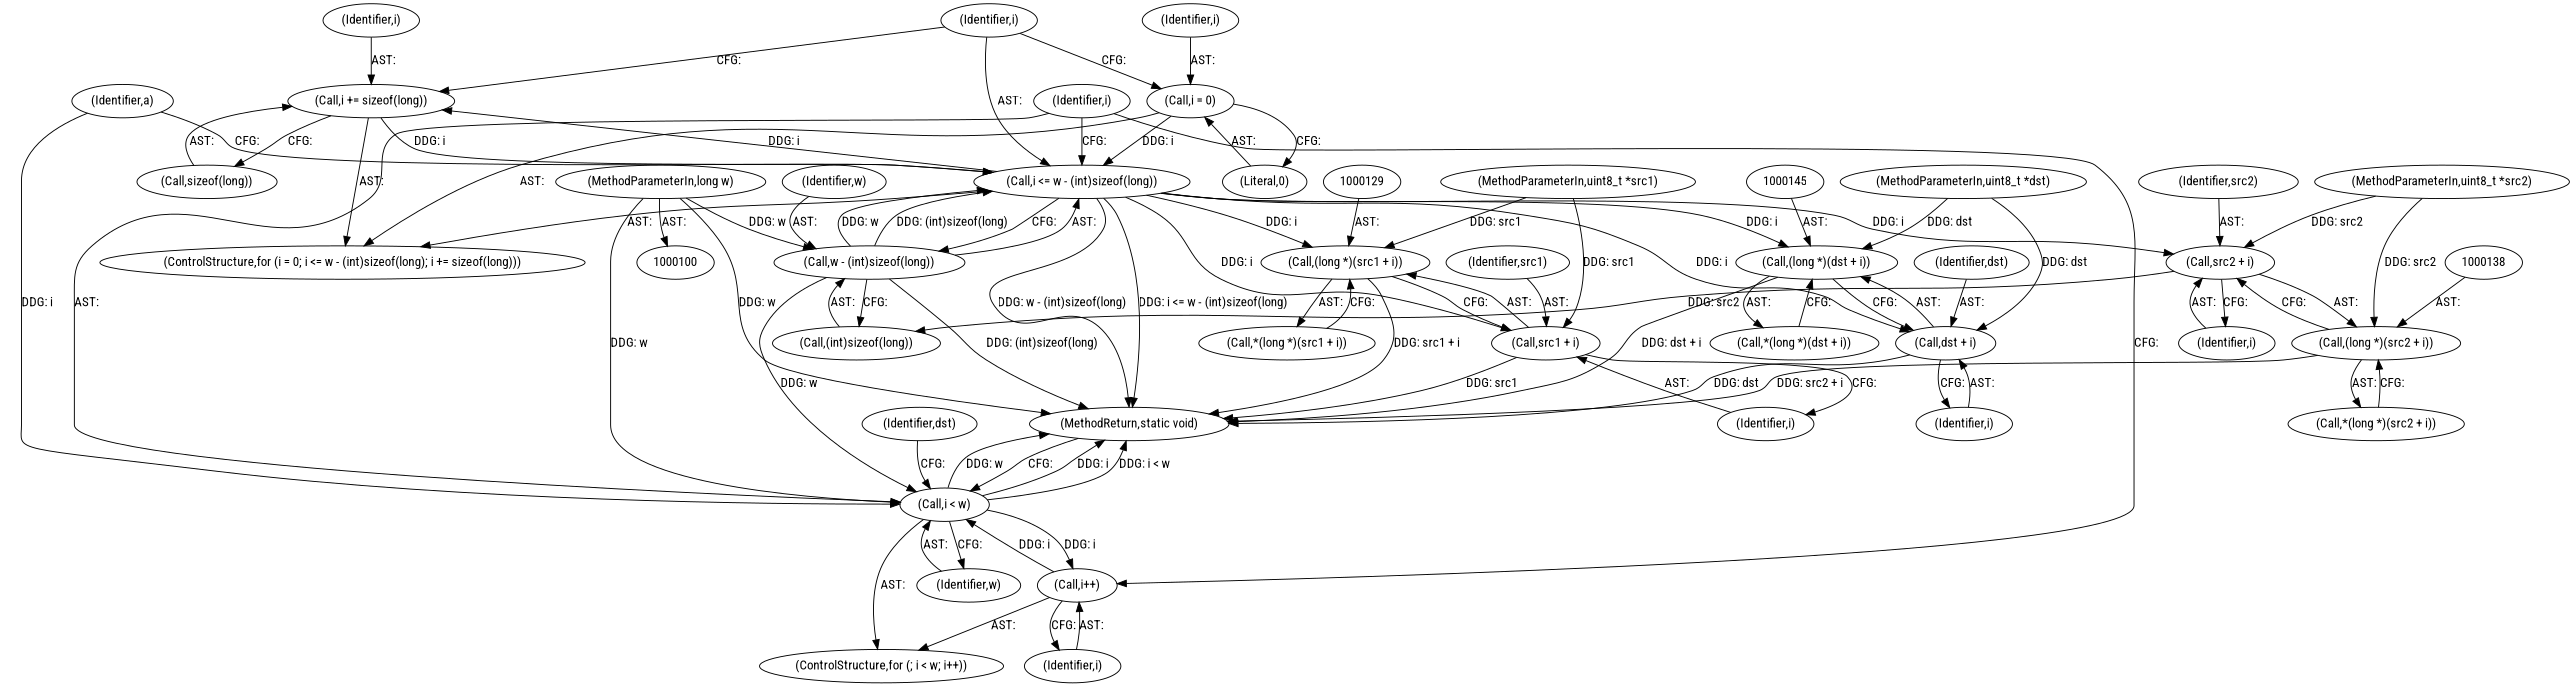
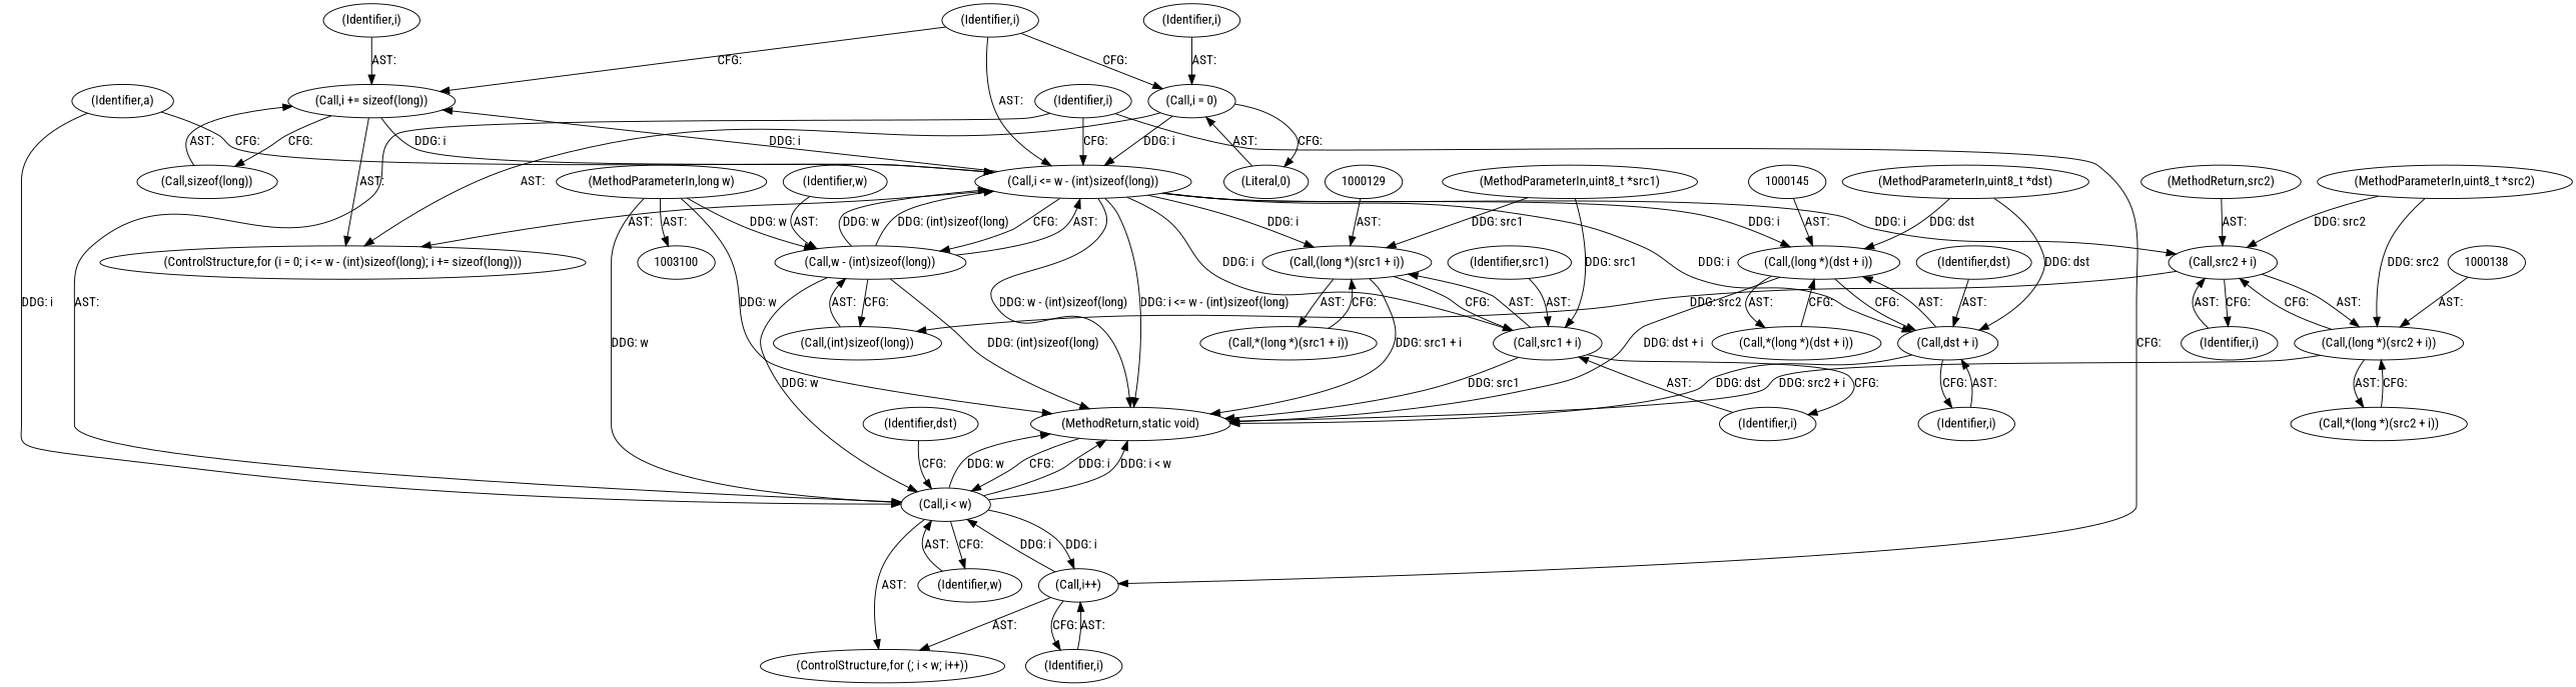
  digraph {
    fontname="Roboto Condensed"
    node [fontname="Roboto Condensed"]
    edge [fontname="Roboto Condensed"]
    n1 [label="(Call,i += sizeof(long))"]
    n2 [label="(Call,i <= w - (int)sizeof(long))"]
    n3 [label="(ControlStructure,for (i = 0; i <= w - (int)sizeof(long); i += sizeof(long)))"]
    n4 [label="(Call,sizeof(long))"]
    n5 [label="(Call,w - (int)sizeof(long))"]
    n6 [label="(Call,(long *)(src1 + i))"]
    n7 [label="(Call,src1 + i)"]
    n8 [label="(Call,src2 + i)"]
    n9 [label="(Call,(long *)(dst + i))"]
    n10 [label="(Call,dst + i)"]
    n11 [label="(MethodReturn,static void)"]
    n12 [label="(Call,i < w)"]
    n13 [label="(Call,(int)sizeof(long))"]
    n14 [label="(Call,*(long *)(src1 + i))"]
    n15 [label="(Identifier,i)"]
    n16 [label="(Call,(long *)(src2 + i))"]
    n17 [label="(Call,*(long *)(src2 + i))"]
    n18 [label="(Identifier,i)"]
    n19 [label="(Call,*(long *)(dst + i))"]
    n20 [label="(Identifier,i)"]
    n21 [label="(Call,i++)"]
    n22 [label="(ControlStructure,for (; i < w; i++))"]
    n23 [label="(Identifier,w)"]
    n24 [label="(Call,i = 0)"]
    n25 [label="(Literal,0)"]
    n26 [label="(MethodParameterIn,long w)"]
-   1000100
+   1000100 [label=1003100]
    n28 [label="(Identifier,i)"]
    n29 [label="(Identifier,w)"]
    n30 [label="(Identifier,i)"]
    n31 [label="(Identifier,i)"]
-   n32 [label="(Identifier,src2)"]
+   n32 [label="(MethodReturn,src2)"]
    n33 [label="(Identifier,a)"]
    n34 [label="(Identifier,dst)"]
    n35 [label="(MethodParameterIn,uint8_t *src2)"]
    n36 [label="(Identifier,i)"]
    n37 [label="(MethodParameterIn,uint8_t *dst)"]
    n38 [label="(MethodParameterIn,uint8_t *src1)"]
    n39 [label="(Identifier,i)"]
    n40 [label="(Identifier,dst)"]
    n41 [label="(Identifier,src1)"]
    1000129
    1000138
    1000145
    n1 -> n2 [label="DDG: i"]
    n1 -> n3 [label="AST: "]
    n1 -> n4 [label="CFG: "]
    n2 -> n1 [label="DDG: i"]
    n2 -> n3 [label="AST: "]
    n2 -> n5 [label="CFG: "]
    n2 -> n6 [label="DDG: i"]
    n2 -> n7 [label="DDG: i"]
    n2 -> n8 [label="DDG: i"]
    n2 -> n9 [label="DDG: i"]
    n2 -> n10 [label="DDG: i"]
    n2 -> n11 [label="DDG: w - (int)sizeof(long)"]
    n2 -> n11 [label="DDG: i <= w - (int)sizeof(long)"]
    n4 -> n1 [label="AST: "]
    n5 -> n2 [label="AST: "]
    n5 -> n2 [label="DDG: w"]
    n5 -> n2 [label="DDG: (int)sizeof(long)"]
    n5 -> n11 [label="DDG: (int)sizeof(long)"]
    n5 -> n12 [label="DDG: w"]
    n5 -> n13 [label="CFG: "]
    n6 -> n7 [label="CFG: "]
    n6 -> n11 [label="DDG: src1 + i"]
    n6 -> n14 [label="AST: "]
    n7 -> n6 [label="AST: "]
    n7 -> n11 [label="DDG: src1"]
    n7 -> n15 [label="CFG: "]
    n8 -> n13 [label="DDG: src2"]
    n8 -> n16 [label="AST: "]
    n8 -> n18 [label="CFG: "]
    n9 -> n10 [label="CFG: "]
    n9 -> n11 [label="DDG: dst + i"]
    n9 -> n19 [label="AST: "]
    n10 -> n9 [label="AST: "]
    n10 -> n11 [label="DDG: dst"]
    n10 -> n20 [label="CFG: "]
    n11 -> n12 [label="CFG: "]
    n12 -> n11 [label="DDG: i"]
    n12 -> n11 [label="DDG: i < w"]
    n12 -> n11 [label="DDG: w"]
    n12 -> n21 [label="DDG: i"]
    n12 -> n22 [label="AST: "]
    n12 -> n23 [label="CFG: "]
    n13 -> n5 [label="AST: "]
    n14 -> n6 [label="CFG: "]
    n15 -> n7 [label="AST: "]
    n16 -> n8 [label="CFG: "]
    n16 -> n11 [label="DDG: src2 + i"]
    n16 -> n17 [label="AST: "]
    n17 -> n16 [label="CFG: "]
    n18 -> n8 [label="AST: "]
    n19 -> n9 [label="CFG: "]
    n20 -> n10 [label="AST: "]
    n21 -> n12 [label="DDG: i"]
    n21 -> n22 [label="AST: "]
    n21 -> n28 [label="CFG: "]
    n23 -> n12 [label="AST: "]
    n24 -> n2 [label="DDG: i"]
    n24 -> n3 [label="AST: "]
    n24 -> n25 [label="CFG: "]
    n25 -> n24 [label="AST: "]
    n26 -> n5 [label="DDG: w"]
    n26 -> n11 [label="DDG: w"]
    n26 -> n12 [label="DDG: w"]
    n26 -> 1000100 [label="AST: "]
    n28 -> n21 [label="AST: "]
    n29 -> n5 [label="AST: "]
    n30 -> n2 [label="CFG: "]
    n30 -> n12 [label="AST: "]
    n30 -> n21 [label="CFG: "]
    n31 -> n1 [label="AST: "]
    n32 -> n8 [label="AST: "]
    n33 -> n2 [label="CFG: "]
    n33 -> n12 [label="DDG: i"]
    n34 -> n12 [label="CFG: "]
    n35 -> n8 [label="DDG: src2"]
    n35 -> n16 [label="DDG: src2"]
    n36 -> n1 [label="CFG: "]
    n36 -> n2 [label="AST: "]
    n36 -> n24 [label="CFG: "]
    n37 -> n9 [label="DDG: dst"]
    n37 -> n10 [label="DDG: dst"]
    n38 -> n6 [label="DDG: src1"]
    n38 -> n7 [label="DDG: src1"]
    n39 -> n24 [label="AST: "]
    n40 -> n10 [label="AST: "]
    n41 -> n7 [label="AST: "]
    1000129 -> n6 [label="AST: "]
    1000138 -> n16 [label="AST: "]
    1000145 -> n9 [label="AST: "]
  }
